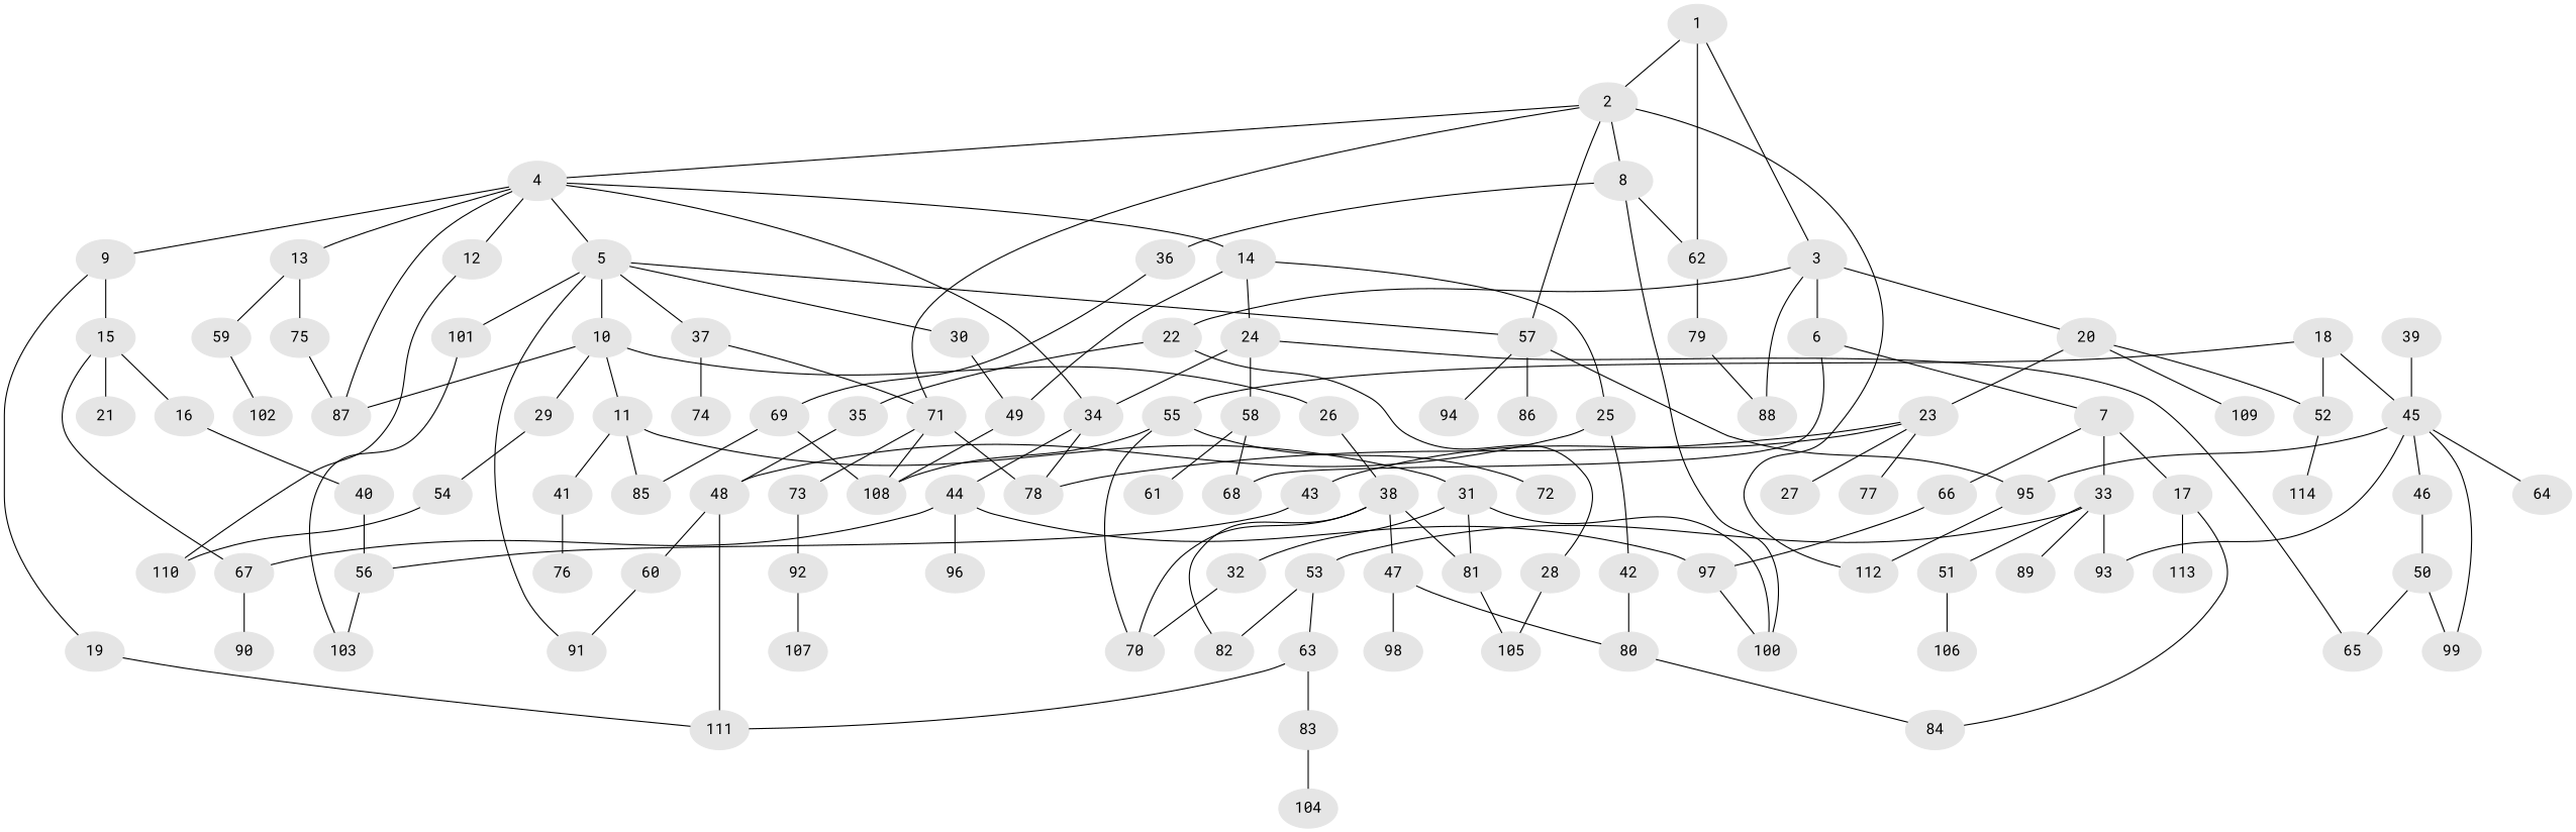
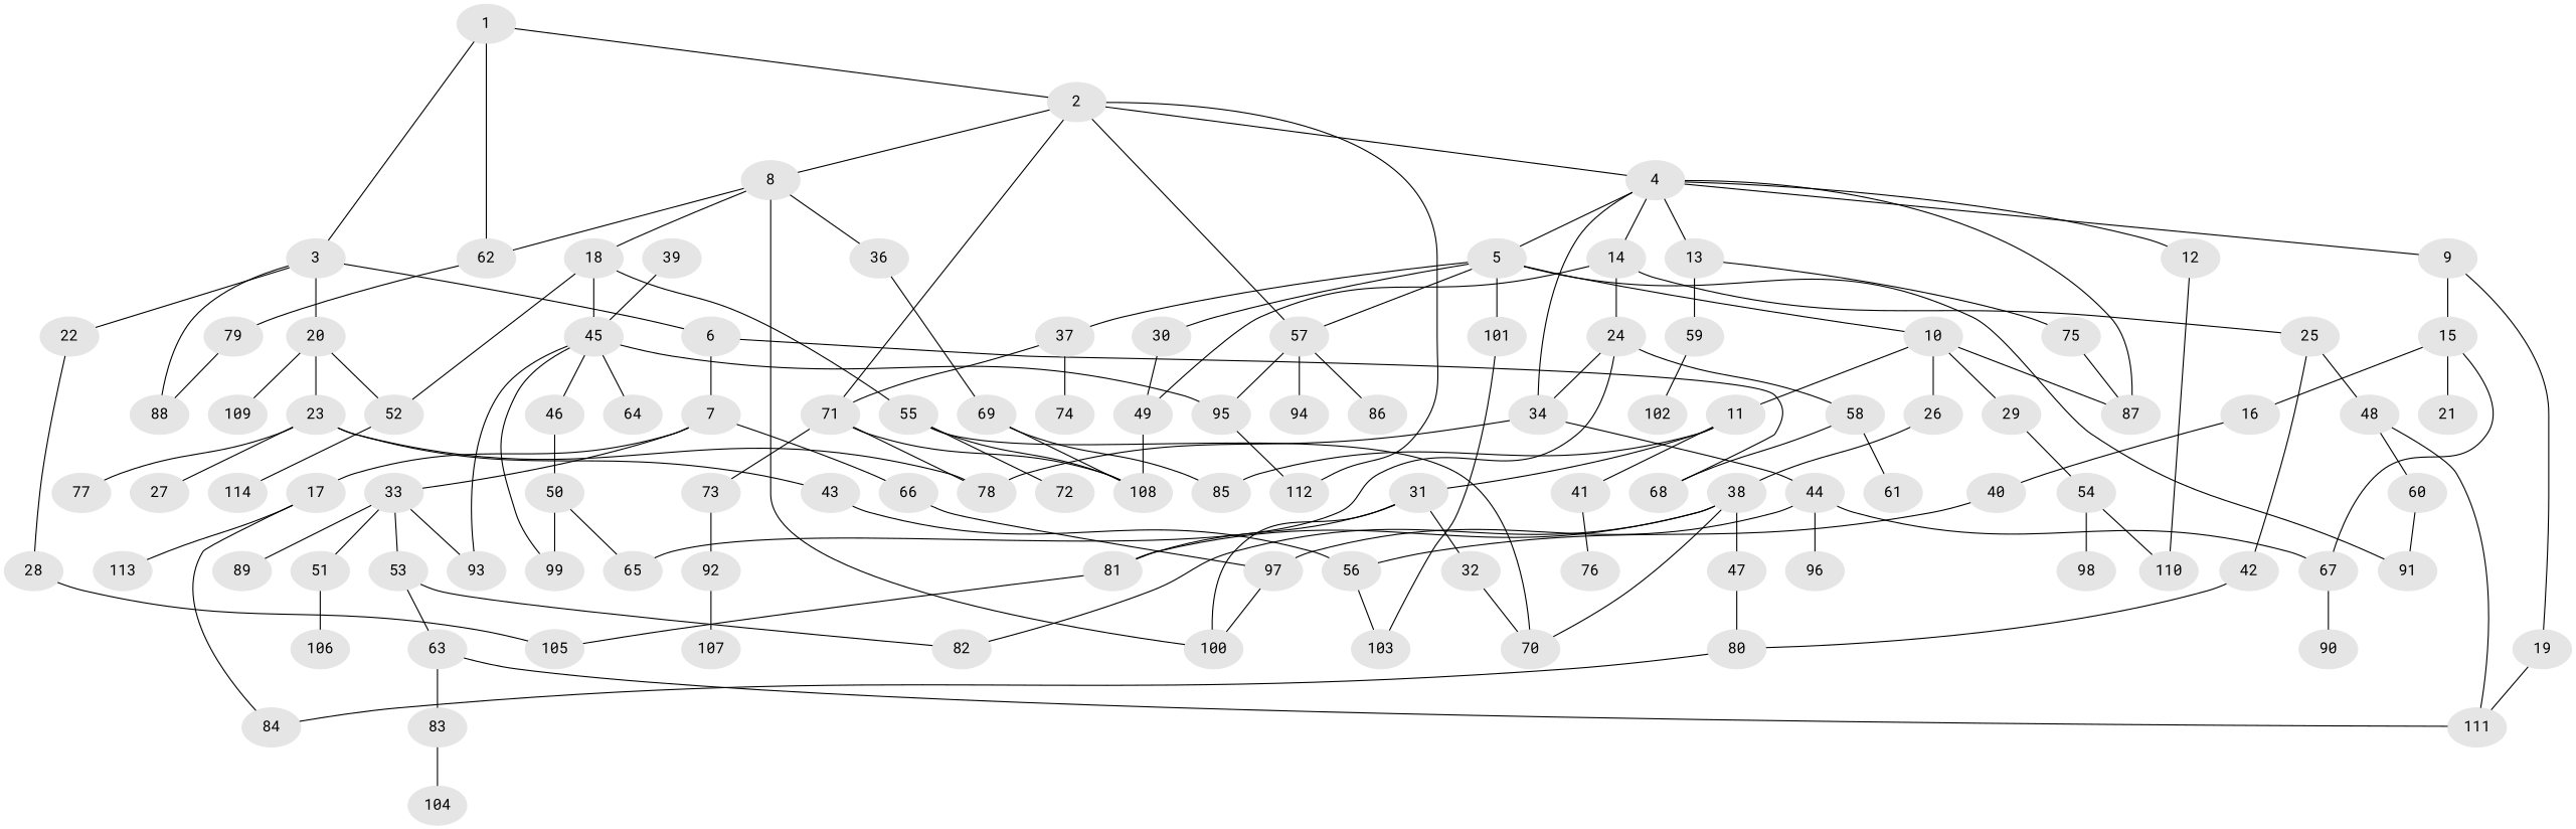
  graph {
    fontname="Roboto Mono"
    node [color=gray90 fontname="Roboto Mono" style=filled]
    edge [fontname="Roboto Mono"]
    1
    2
    3
    62
    4
    8
    57
    71
    112
    6
    20
    22
    88
    79
    5
    9
    12
    13
    14
    34
    87
    18
    36
    100
    95
    86
    94
    78
    108
    73
    7
    68
    52
    23
    109
    28
-   35
    10
    30
    37
    91
    101
    15
    19
    110
    59
    75
    24
    25
    49
    44
    11
    26
    29
    74
    103
    17
    33
    66
    84
    113
    51
    53
    89
    93
    97
    55
    45
    69
    16
    21
    67
    111
    31
    41
    85
    38
    54
    32
    81
    76
    102
    58
    65
    42
    48
    40
    90
    56
    39
    114
    70
    72
    27
    43
    77
    105
    61
    80
    60
    47
    82
    106
    63
    96
    98
    46
    64
    99
    50
    83
    104
    92
    107
    1 -- 2
    1 -- 3
    1 -- 62
    2 -- 4
    2 -- 8
    2 -- 57
    2 -- 71
    2 -- 112
    3 -- 6
    3 -- 20
    3 -- 22
    3 -- 88
    62 -- 79
    4 -- 5
    4 -- 9
    4 -- 12
    4 -- 13
    4 -- 14
    4 -- 34
    4 -- 87
    8 -- 62
+   8 -- 18
    8 -- 36
    8 -- 100
    57 -- 95
    57 -- 86
    57 -- 94
    71 -- 78
    71 -- 108
    71 -- 73
    6 -- 7
    6 -- 68
    20 -- 52
    20 -- 23
    20 -- 109
    22 -- 28
-   22 -- 35
    79 -- 88
    5 -- 57
    5 -- 10
    5 -- 30
    5 -- 37
    5 -- 91
    5 -- 101
    9 -- 15
    9 -- 19
    12 -- 110
    13 -- 59
    13 -- 75
    14 -- 24
    14 -- 25
    14 -- 49
    34 -- 78
    34 -- 44
    18 -- 52
    18 -- 55
    18 -- 45
    36 -- 69
    95 -- 112
    73 -- 92
    7 -- 17
    7 -- 33
    7 -- 66
    52 -- 114
    23 -- 78
    23 -- 27
    23 -- 43
    23 -- 77
    28 -- 105
-   35 -- 48
    10 -- 87
    10 -- 11
    10 -- 26
    10 -- 29
    30 -- 49
    37 -- 71
    37 -- 74
    101 -- 103
    15 -- 16
    15 -- 21
    15 -- 67
    19 -- 111
    59 -- 102
    75 -- 87
    24 -- 34
    24 -- 58
    24 -- 65
    25 -- 42
    25 -- 48
    49 -- 108
    44 -- 97
    44 -- 67
    44 -- 96
    11 -- 31
    11 -- 41
    11 -- 85
    26 -- 38
    29 -- 54
    17 -- 84
    17 -- 113
    33 -- 51
    33 -- 53
    33 -- 89
    33 -- 93
    66 -- 97
    51 -- 106
    53 -- 82
    53 -- 63
    97 -- 100
    55 -- 108
    55 -- 70
    55 -- 72
    45 -- 95
    45 -- 93
    45 -- 46
    45 -- 64
    45 -- 99
    69 -- 108
    69 -- 85
    16 -- 40
    67 -- 90
    31 -- 100
    31 -- 32
    31 -- 81
    41 -- 76
    38 -- 81
    38 -- 70
    38 -- 47
    38 -- 82
    54 -- 110
    32 -- 70
    81 -- 105
    58 -- 68
    58 -- 61
    42 -- 80
    48 -- 111
    48 -- 60
    40 -- 56
    56 -- 103
    39 -- 45
    43 -- 56
    80 -- 84
    60 -- 91
    47 -- 80
-   47 -- 98
+   54 -- 98
    63 -- 111
    63 -- 83
    46 -- 50
    50 -- 65
    50 -- 99
    83 -- 104
    92 -- 107
  }
